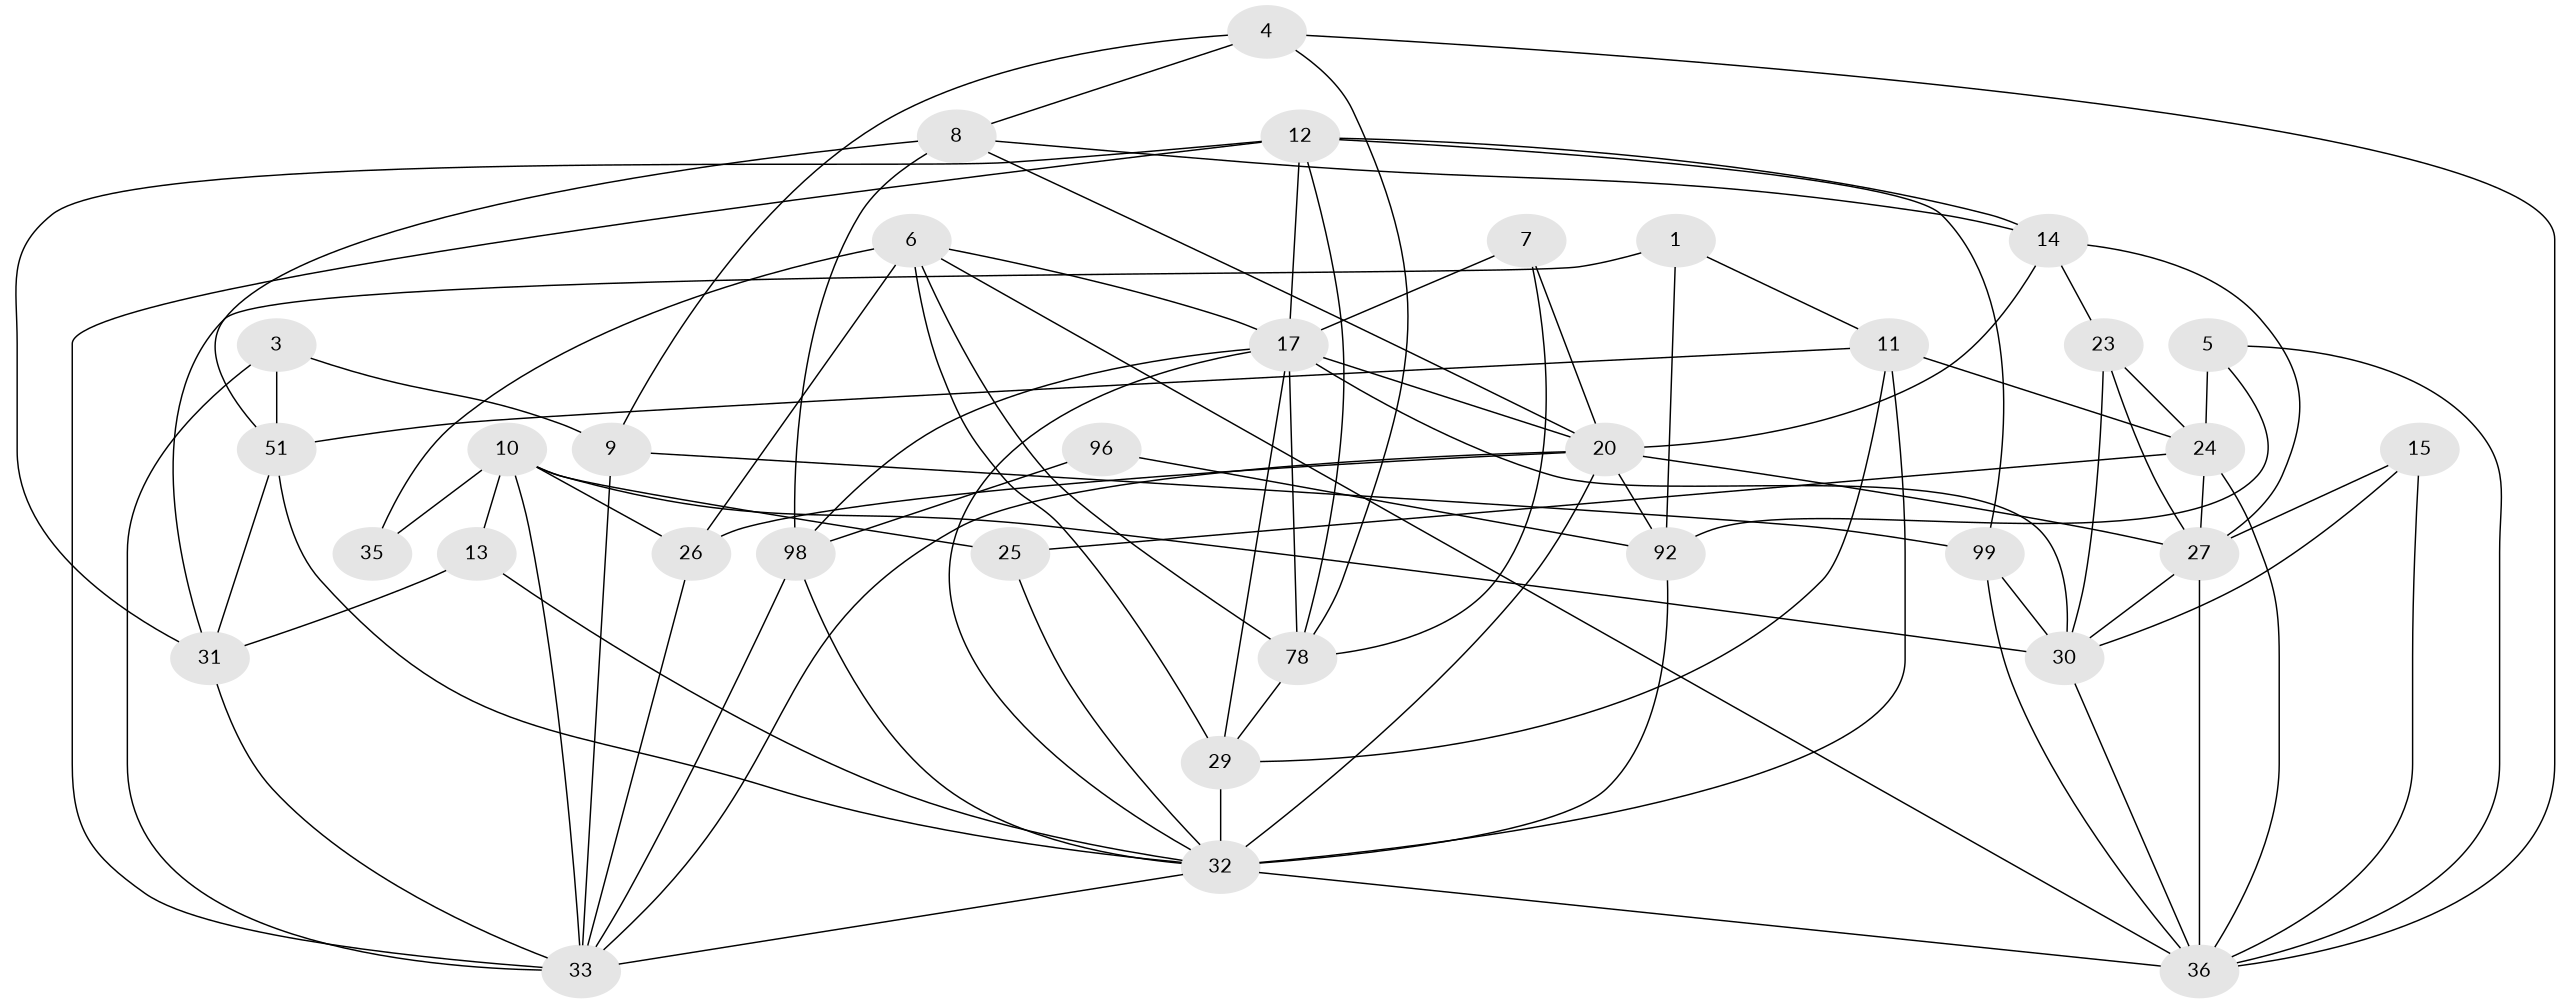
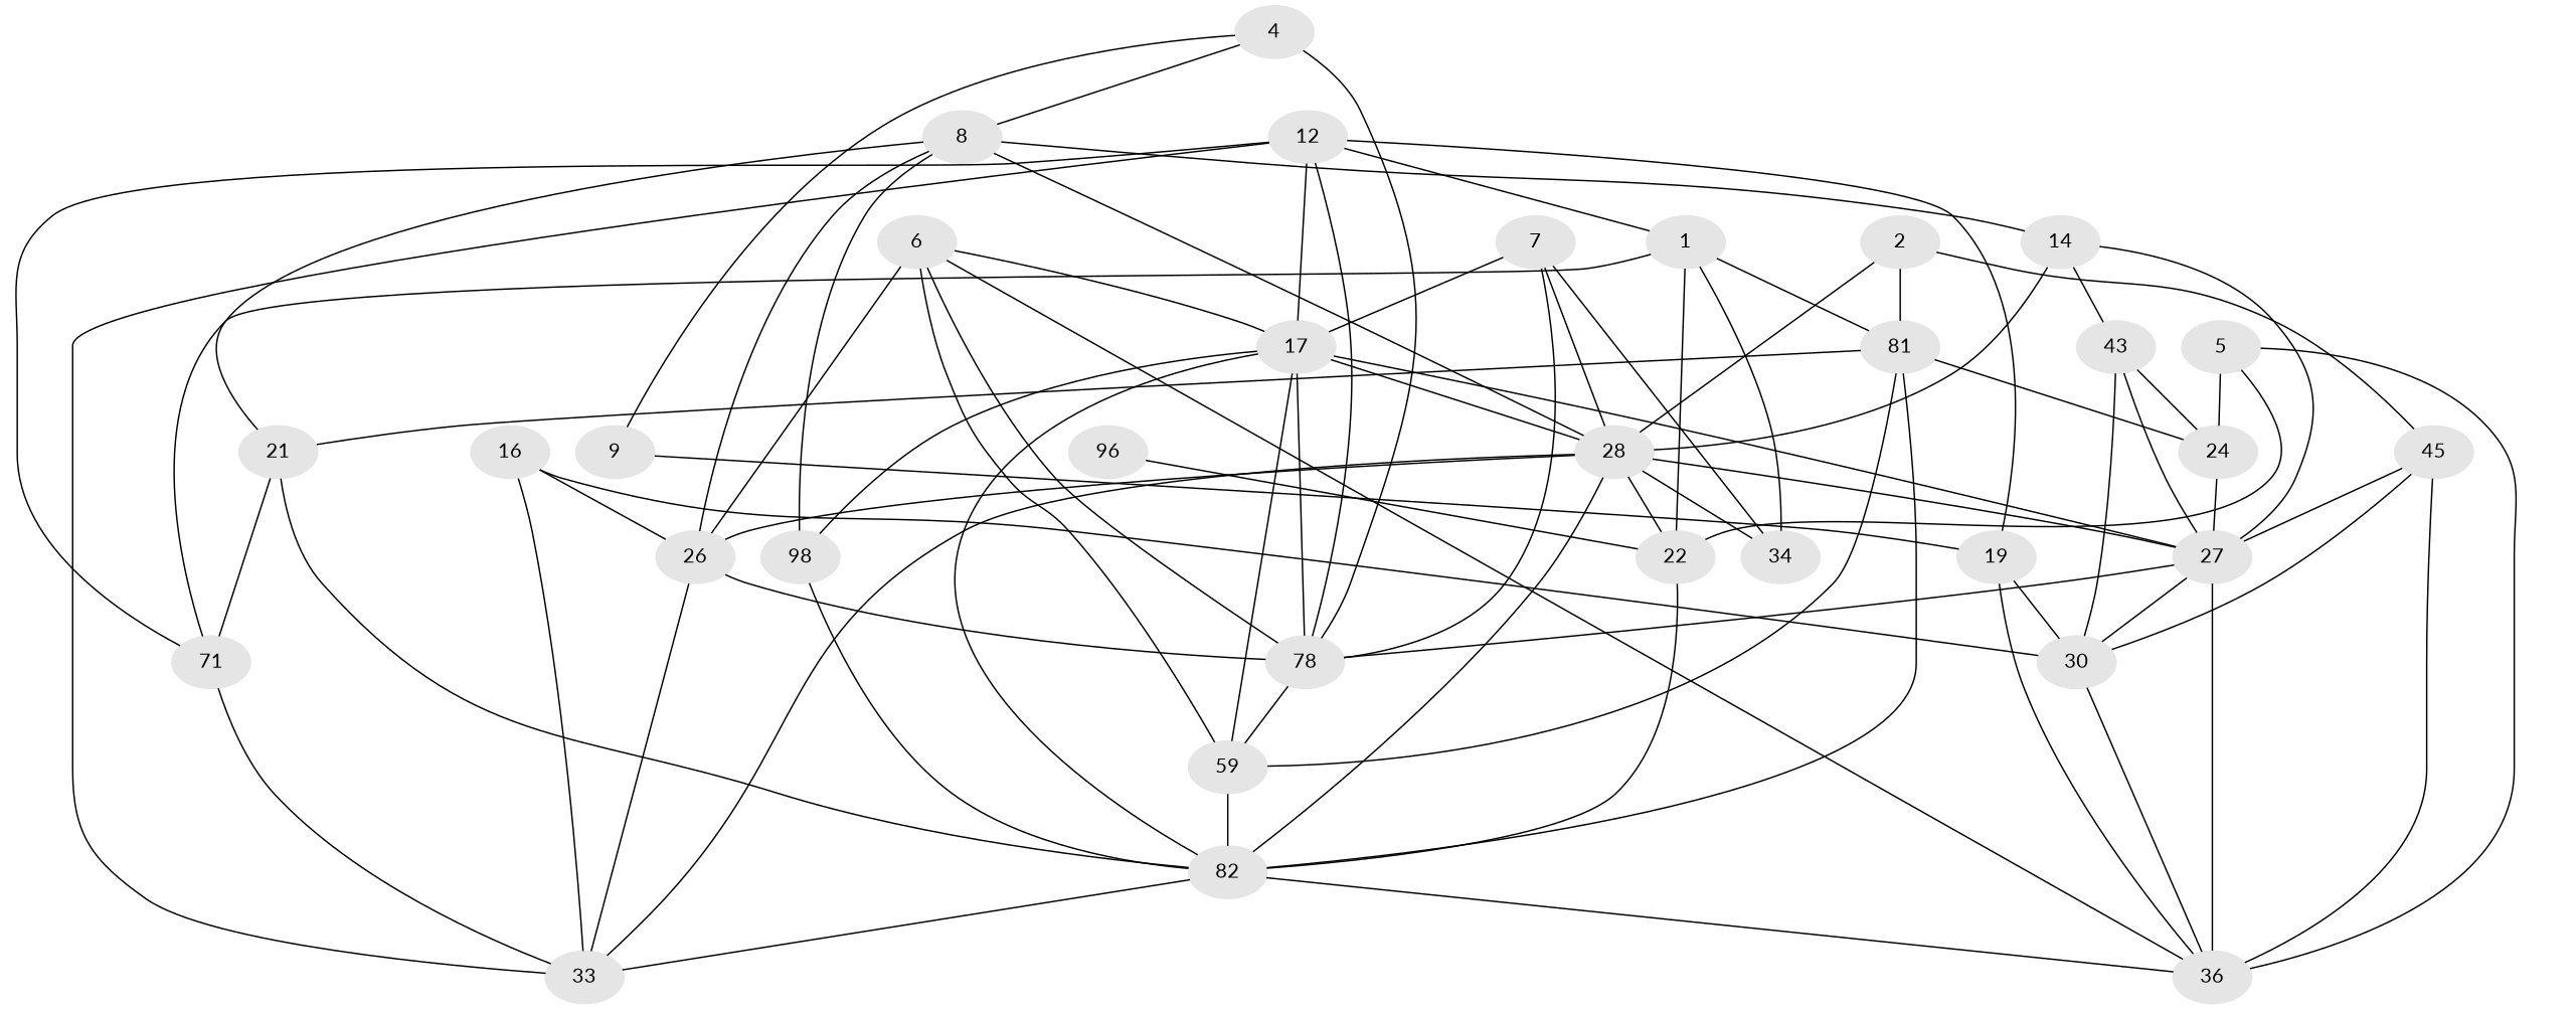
  graph {
    fontname=Lato
    node [color=gray90 fontname=Lato style=filled]
    edge [fontname=Lato weight=1.0]
    1
-   11
-   22 [label=92]
-   31
+   11 [label=81]
+   22
+   31 [label=71]
+   34
    24
-   21 [label=51]
-   29
-   32
+   21
+   29 [label=59]
+   32 [label=82]
    33
-   15
-   20
+   2
+   15 [label=45]
+   20 [label=28]
    36
    30
    27
    26
-   25
-   3
    9
-   19 [label=99]
+   19
    4
    8
    n24 [label=78]
    14
    n26 [label=98]
    5
    6
    17
-   35
    7
-   23
-   10
-   13
+   23 [label=43]
+   10 [label=16]
    12
    n36 [label=96]
    1 -- 11
    1 -- 22
    1 -- 31 [weight=2.0]
+   1 -- 34
    11 -- 24
    11 -- 21
    11 -- 29
    11 -- 32 [weight=2.0]
    22 -- 32
    31 -- 33
-   24 -- 36
    24 -- 27
-   24 -- 25
    21 -- 31
    21 -- 32
    29 -- 32
    32 -- 33
    32 -- 36
+   2 -- 11
+   2 -- 15
+   2 -- 20
    15 -- 36
    15 -- 30
    15 -- 27
    20 -- 22 [weight=2.0]
+   20 -- 34
    20 -- 32 [weight=2.0]
    20 -- 33
    20 -- 27
    20 -- 26
    30 -- 36
    27 -- 36
    27 -- 30
+   27 -- n24
    26 -- 33
-   25 -- 32
-   3 -- 21
-   3 -- 33
-   3 -- 9
-   9 -- 33
+   26 -- n24
    9 -- 19
    19 -- 36
    19 -- 30 [weight=2.0]
-   4 -- 36
    4 -- 9
    4 -- 8
    4 -- n24
    8 -- 21
    8 -- 20
+   8 -- 26
    8 -- 14
    8 -- n26
    n24 -- 29
    14 -- 20
    14 -- 27
    14 -- 23
    n26 -- 32
-   n26 -- 33
    5 -- 22
    5 -- 24
    5 -- 36
    6 -- 29
    6 -- 36
    6 -- 26
    6 -- n24
    6 -- 17
-   6 -- 35 [weight=2.0]
    17 -- 29
    17 -- 32
    17 -- 20
-   17 -- 30
+   17 -- 27
    17 -- n24
    17 -- n26
+   7 -- 34
    7 -- 20
    7 -- n24
    7 -- 17
    23 -- 24
    23 -- 30
    23 -- 27
    10 -- 33
    10 -- 30 [weight=2.0]
    10 -- 26
-   10 -- 25
-   10 -- 35
-   10 -- 13
-   13 -- 31
-   13 -- 32
    12 -- 31
    12 -- 33
    12 -- 19
    12 -- n24
-   12 -- 14
+   12 -- 1
    12 -- 17 [weight=2.0]
    n36 -- 22
-   n36 -- n26
  }
